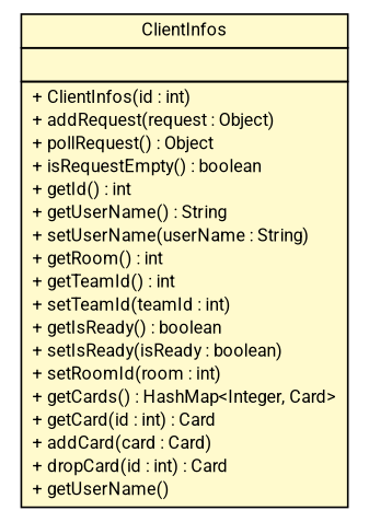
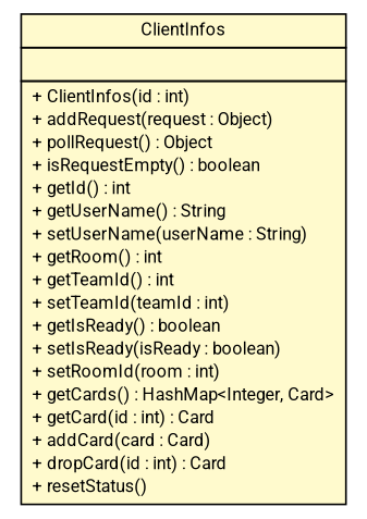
  digraph {
    nodesep=0.25
    ranksep=0.5
    fontname=Roboto
-   n1 [fontcolor=black fontname=Roboto fontsize=10.0 label=<<table title="Server.ServerConnexion.ClientInfos" border="0" cellborder="1" cellspacing="0" cellpadding="2" port="p" bgcolor="lemonChiffon" href="./ClientInfos.html"> 		<tr><td><table border="0" cellspacing="0" cellpadding="1"> <tr><td align="center" balign="center"> ClientInfos </td></tr> 		</table></td></tr> 		<tr><td><table border="0" cellspacing="0" cellpadding="1"> <tr><td align="left" balign="left">  </td></tr> 		</table></td></tr> 		<tr><td><table border="0" cellspacing="0" cellpadding="1"> <tr><td align="left" balign="left"> + ClientInfos(id : int) </td></tr> <tr><td align="left" balign="left"> + addRequest(request : Object) </td></tr> <tr><td align="left" balign="left"> + pollRequest() : Object </td></tr> <tr><td align="left" balign="left"> + isRequestEmpty() : boolean </td></tr> <tr><td align="left" balign="left"> + getId() : int </td></tr> <tr><td align="left" balign="left"> + getUserName() : String </td></tr> <tr><td align="left" balign="left"> + setUserName(userName : String) </td></tr> <tr><td align="left" balign="left"> + getRoom() : int </td></tr> <tr><td align="left" balign="left"> + getTeamId() : int </td></tr> <tr><td align="left" balign="left"> + setTeamId(teamId : int) </td></tr> <tr><td align="left" balign="left"> + getIsReady() : boolean </td></tr> <tr><td align="left" balign="left"> + setIsReady(isReady : boolean) </td></tr> <tr><td align="left" balign="left"> + setRoomId(room : int) </td></tr> <tr><td align="left" balign="left"> + getCards() : HashMap&lt;Integer, Card&gt; </td></tr> <tr><td align="left" balign="left"> + getCard(id : int) : Card </td></tr> <tr><td align="left" balign="left"> + addCard(card : Card) </td></tr> <tr><td align="left" balign="left"> + dropCard(id : int) : Card </td></tr> <tr><td align="left" balign="left"> + getUserName() </td></tr> 		</table></td></tr> 		</table>> shape=plaintext]
+   n1 [fontcolor=black fontname=Roboto fontsize=10.0 label=<<table title="Server.ServerConnexion.ClientInfos" border="0" cellborder="1" cellspacing="0" cellpadding="2" port="p" bgcolor="lemonChiffon" href="./ClientInfos.html"> 		<tr><td><table border="0" cellspacing="0" cellpadding="1"> <tr><td align="center" balign="center"> ClientInfos </td></tr> 		</table></td></tr> 		<tr><td><table border="0" cellspacing="0" cellpadding="1"> <tr><td align="left" balign="left">  </td></tr> 		</table></td></tr> 		<tr><td><table border="0" cellspacing="0" cellpadding="1"> <tr><td align="left" balign="left"> + ClientInfos(id : int) </td></tr> <tr><td align="left" balign="left"> + addRequest(request : Object) </td></tr> <tr><td align="left" balign="left"> + pollRequest() : Object </td></tr> <tr><td align="left" balign="left"> + isRequestEmpty() : boolean </td></tr> <tr><td align="left" balign="left"> + getId() : int </td></tr> <tr><td align="left" balign="left"> + getUserName() : String </td></tr> <tr><td align="left" balign="left"> + setUserName(userName : String) </td></tr> <tr><td align="left" balign="left"> + getRoom() : int </td></tr> <tr><td align="left" balign="left"> + getTeamId() : int </td></tr> <tr><td align="left" balign="left"> + setTeamId(teamId : int) </td></tr> <tr><td align="left" balign="left"> + getIsReady() : boolean </td></tr> <tr><td align="left" balign="left"> + setIsReady(isReady : boolean) </td></tr> <tr><td align="left" balign="left"> + setRoomId(room : int) </td></tr> <tr><td align="left" balign="left"> + getCards() : HashMap&lt;Integer, Card&gt; </td></tr> <tr><td align="left" balign="left"> + getCard(id : int) : Card </td></tr> <tr><td align="left" balign="left"> + addCard(card : Card) </td></tr> <tr><td align="left" balign="left"> + dropCard(id : int) : Card </td></tr> <tr><td align="left" balign="left"> + resetStatus() </td></tr> 		</table></td></tr> 		</table>> shape=plaintext]
  }
